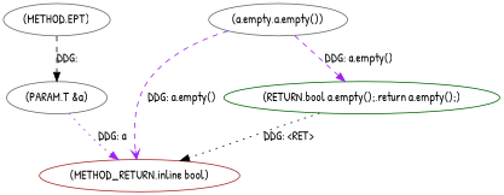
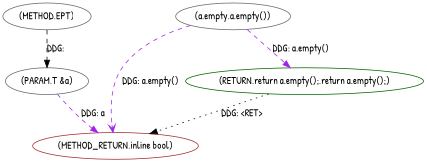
  digraph {
    fontname="Patrick Hand"
    node [color=gray40 fontname="Patrick Hand"]
    edge [arrowhead=normal color=purple fontname="Patrick Hand" style=dashed]
    n1 [label="(METHOD,EPT)"]
    n2 [label="(PARAM,T &a)"]
    n3 [color=brown label="(METHOD_RETURN,inline bool)"]
    n4 [label="(a.empty,a.empty())"]
-   n5 [color=darkgreen label="(RETURN,bool a.empty();,return a.empty();)"]
+   n5 [color=darkgreen label="(RETURN,return a.empty();,return a.empty();)"]
    n1 -> n2 [color=black label="DDG: "]
-   n2 -> n3 [label="DDG: a" style=dotted]
+   n2 -> n3 [label="DDG: a"]
    n4 -> n3 [arrowhead=vee label="DDG: a.empty()"]
    n4 -> n5 [label="DDG: a.empty()"]
    n5 -> n3 [color=black label="DDG: <RET>" style=dotted]
  }
